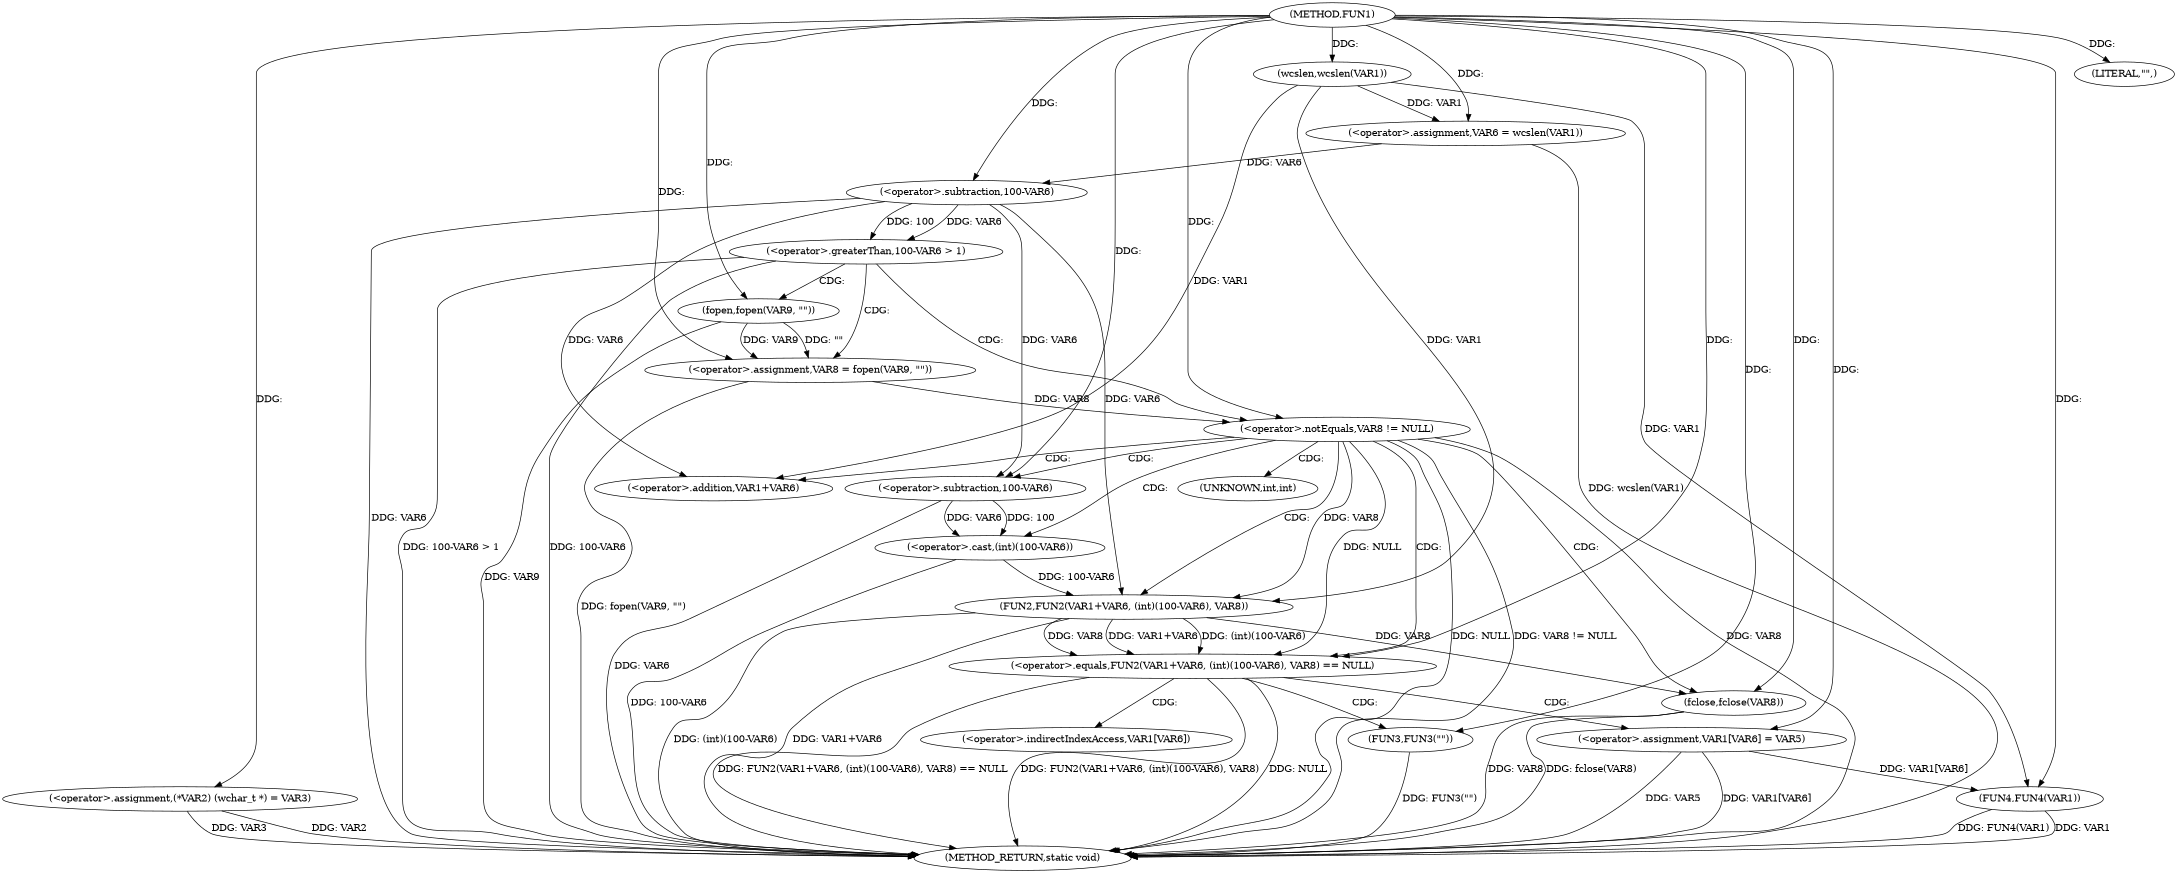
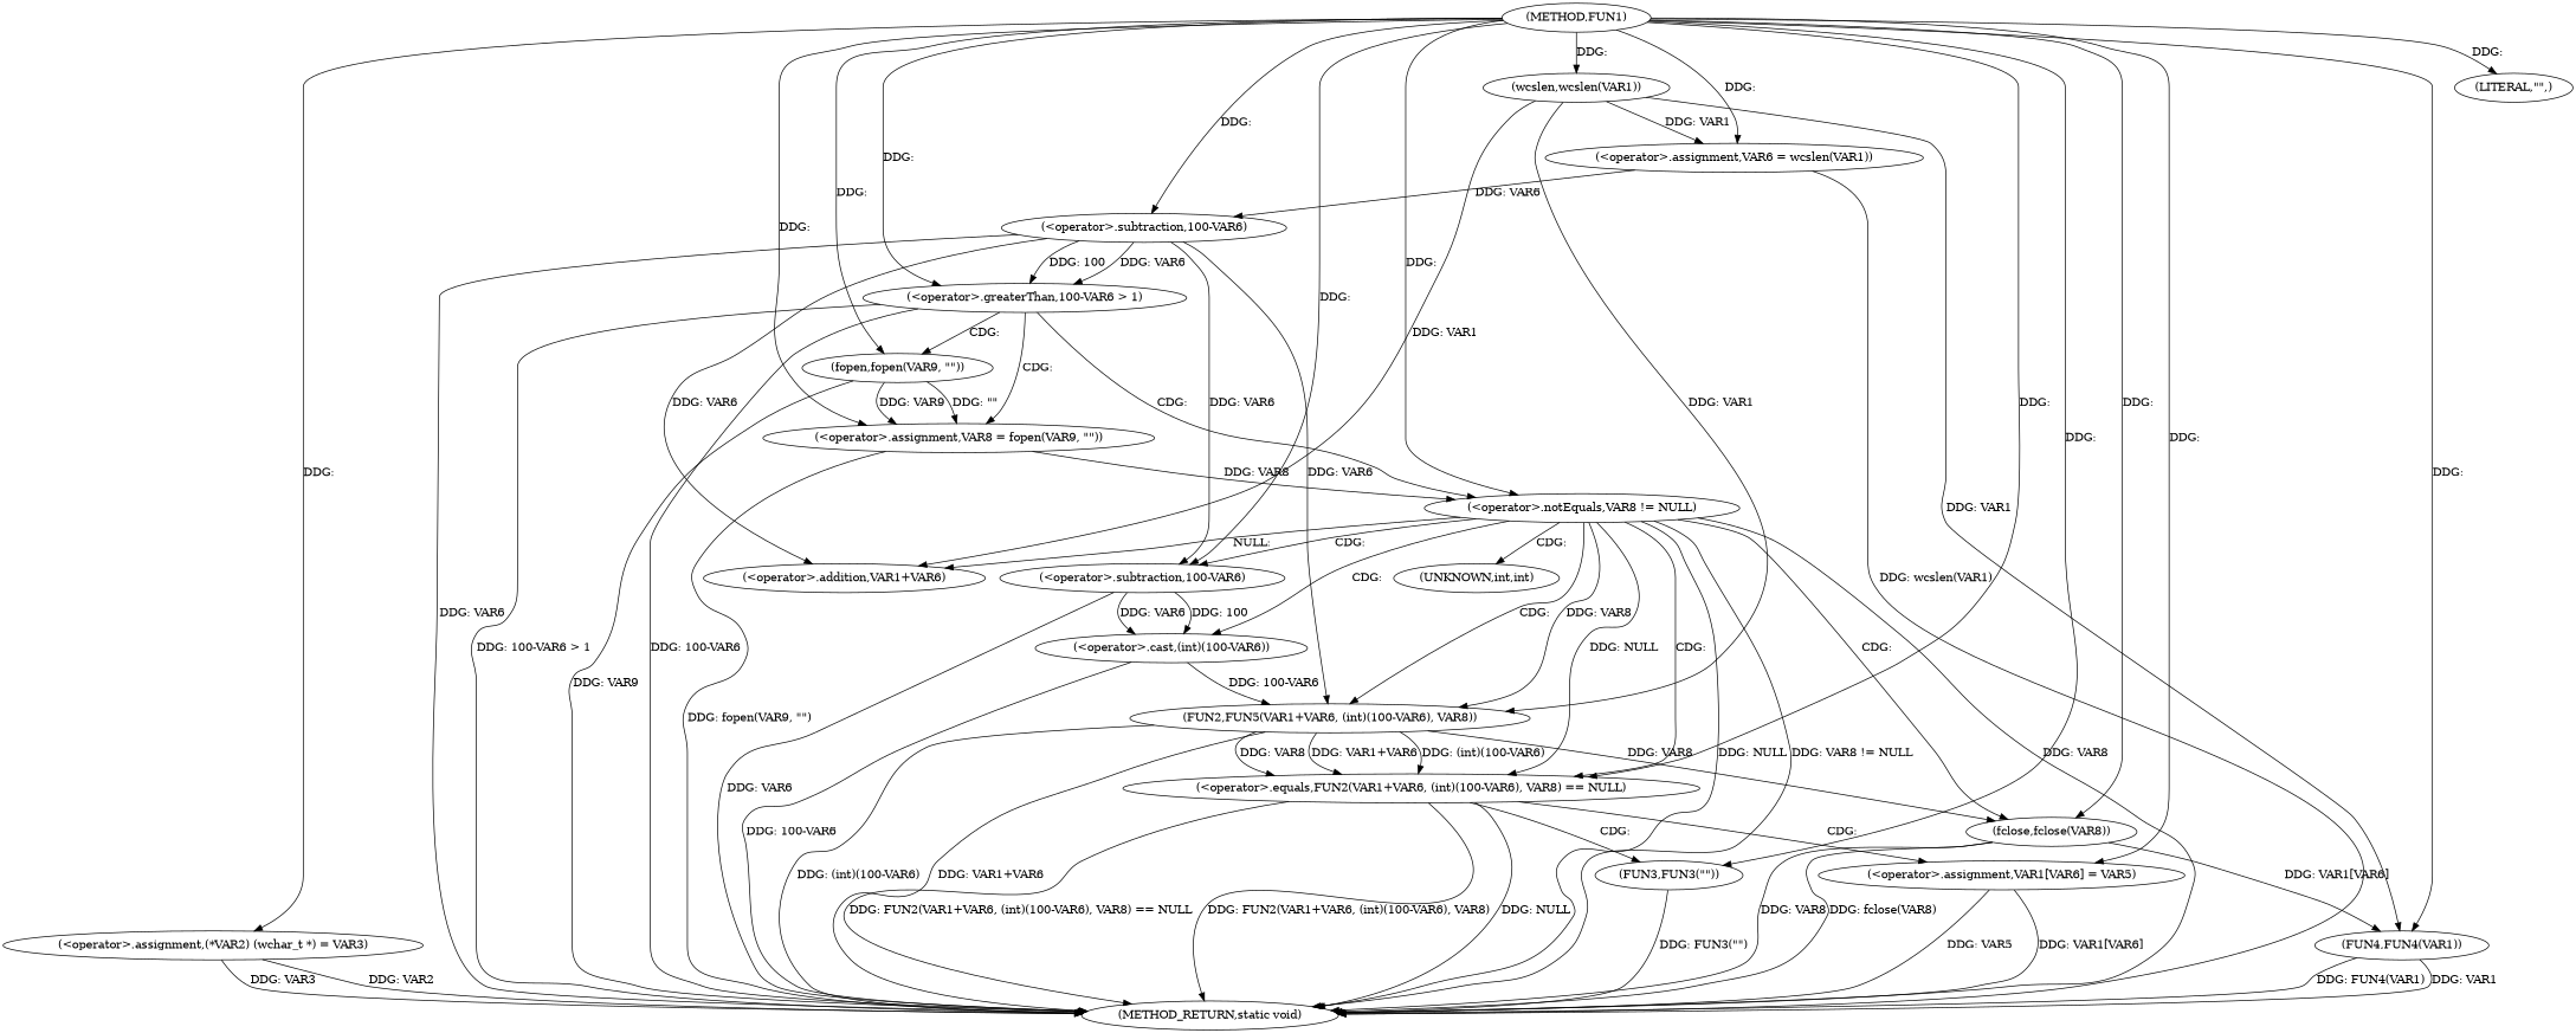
  digraph {
    n1 [label="(METHOD,FUN1)"]
    n2 [label="(<operator>.assignment,(*VAR2) (wchar_t *) = VAR3)"]
    n3 [label="(LITERAL,\"\",)"]
    n4 [label="(<operator>.assignment,VAR6 = wcslen(VAR1))"]
    n5 [label="(wcslen,wcslen(VAR1))"]
    n6 [label="(<operator>.greaterThan,100-VAR6 > 1)"]
    n7 [label="(<operator>.subtraction,100-VAR6)"]
    n8 [label="(<operator>.assignment,VAR8 = fopen(VAR9, \"\"))"]
    n9 [label="(fopen,fopen(VAR9, \"\"))"]
    n10 [label="(<operator>.notEquals,VAR8 != NULL)"]
    n11 [label="(<operator>.equals,FUN2(VAR1+VAR6, (int)(100-VAR6), VAR8) == NULL)"]
    n12 [label="(<operator>.subtraction,100-VAR6)"]
    n13 [label="(FUN3,FUN3(\"\"))"]
    n14 [label="(<operator>.assignment,VAR1[VAR6] = VAR5)"]
    n15 [label="(fclose,fclose(VAR8))"]
    n16 [label="(FUN4,FUN4(VAR1))"]
    n17 [label="(METHOD_RETURN,static void)"]
-   n18 [label="(FUN2,FUN2(VAR1+VAR6, (int)(100-VAR6), VAR8))"]
+   n18 [label="(FUN2,FUN5(VAR1+VAR6, (int)(100-VAR6), VAR8))"]
    n19 [label="(<operator>.addition,VAR1+VAR6)"]
    n20 [label="(<operator>.cast,(int)(100-VAR6))"]
    n21 [label="(UNKNOWN,int,int)"]
-   n22 [label="(<operator>.indirectIndexAccess,VAR1[VAR6])"]
    n1 -> n2 [label="DDG: "]
    n1 -> n3 [label="DDG: "]
    n1 -> n4 [label="DDG: "]
    n1 -> n5 [label="DDG: "]
+   n1 -> n6 [label="DDG: "]
    n1 -> n7 [label="DDG: "]
    n1 -> n8 [label="DDG: "]
    n1 -> n9 [label="DDG: "]
    n1 -> n10 [label="DDG: "]
    n1 -> n11 [label="DDG: "]
    n1 -> n12 [label="DDG: "]
    n1 -> n13 [label="DDG: "]
    n1 -> n14 [label="DDG: "]
    n1 -> n15 [label="DDG: "]
    n1 -> n16 [label="DDG: "]
    n2 -> n17 [label="DDG: VAR2"]
    n2 -> n17 [label="DDG: VAR3"]
    n4 -> n7 [label="DDG: VAR6"]
    n4 -> n17 [label="DDG: wcslen(VAR1)"]
    n5 -> n4 [label="DDG: VAR1"]
    n5 -> n16 [label="DDG: VAR1"]
    n5 -> n18 [label="DDG: VAR1"]
    n5 -> n19 [label="DDG: VAR1"]
    n6 -> n8 [label="CDG: "]
    n6 -> n9 [label="CDG: "]
    n6 -> n10 [label="CDG: "]
    n6 -> n17 [label="DDG: 100-VAR6 > 1"]
    n6 -> n17 [label="DDG: 100-VAR6"]
    n7 -> n6 [label="DDG: 100"]
    n7 -> n6 [label="DDG: VAR6"]
    n7 -> n12 [label="DDG: VAR6"]
    n7 -> n17 [label="DDG: VAR6"]
    n7 -> n18 [label="DDG: VAR6"]
    n7 -> n19 [label="DDG: VAR6"]
    n8 -> n10 [label="DDG: VAR8"]
    n8 -> n17 [label="DDG: fopen(VAR9, \"\")"]
    n9 -> n8 [label="DDG: VAR9"]
    n9 -> n8 [label="DDG: \"\""]
    n9 -> n17 [label="DDG: VAR9"]
    n10 -> n11 [label="DDG: NULL"]
    n10 -> n11 [label="CDG: "]
    n10 -> n12 [label="CDG: "]
    n10 -> n15 [label="CDG: "]
    n10 -> n17 [label="DDG: NULL"]
    n10 -> n17 [label="DDG: VAR8 != NULL"]
    n10 -> n17 [label="DDG: VAR8"]
    n10 -> n18 [label="DDG: VAR8"]
    n10 -> n18 [label="CDG: "]
-   n10 -> n19 [label="CDG: "]
+   n10 -> n19 [label="NULL: "]
    n10 -> n20 [label="CDG: "]
    n10 -> n21 [label="CDG: "]
    n11 -> n13 [label="CDG: "]
    n11 -> n14 [label="CDG: "]
    n11 -> n17 [label="DDG: NULL"]
    n11 -> n17 [label="DDG: FUN2(VAR1+VAR6, (int)(100-VAR6), VAR8) == NULL"]
    n11 -> n17 [label="DDG: FUN2(VAR1+VAR6, (int)(100-VAR6), VAR8)"]
-   n11 -> n22 [label="CDG: "]
    n12 -> n17 [label="DDG: VAR6"]
    n12 -> n20 [label="DDG: 100"]
    n12 -> n20 [label="DDG: VAR6"]
    n13 -> n17 [label="DDG: FUN3(\"\")"]
-   n14 -> n16 [label="DDG: VAR1[VAR6]"]
+   n15 -> n16 [label="DDG: VAR1[VAR6]"]
    n14 -> n17 [label="DDG: VAR1[VAR6]"]
    n14 -> n17 [label="DDG: VAR5"]
    n15 -> n17 [label="DDG: VAR8"]
    n15 -> n17 [label="DDG: fclose(VAR8)"]
    n16 -> n17 [label="DDG: VAR1"]
    n16 -> n17 [label="DDG: FUN4(VAR1)"]
    n18 -> n11 [label="DDG: VAR1+VAR6"]
    n18 -> n11 [label="DDG: (int)(100-VAR6)"]
    n18 -> n11 [label="DDG: VAR8"]
    n18 -> n15 [label="DDG: VAR8"]
    n18 -> n17 [label="DDG: (int)(100-VAR6)"]
    n18 -> n17 [label="DDG: VAR1+VAR6"]
    n20 -> n17 [label="DDG: 100-VAR6"]
    n20 -> n18 [label="DDG: 100-VAR6"]
  }
